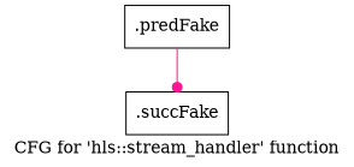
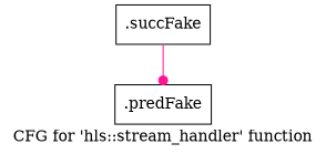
  digraph {
    label="CFG for 'hls::stream_handler' function"
    node [filename="/home/akhilkushe/Xilinx/Vitis_HLS/2021.2/include/hls_stream_thread_unsafe.h" linenumber=99 shape=record]
    n1 [label="{.predFake}"]
    n2 [label="{.succFake}"]
-   n1 -> n2 [execusionnum=1 filename="/home/akhilkushe/Xilinx/Vitis_HLS/2021.2/include/hls_stream_thread_unsafe.h" color=deeppink arrowhead=dot]
+   n2 -> n1 [execusionnum=1 filename="/home/akhilkushe/Xilinx/Vitis_HLS/2021.2/include/hls_stream_thread_unsafe.h" color=deeppink arrowhead=dot]
  }
